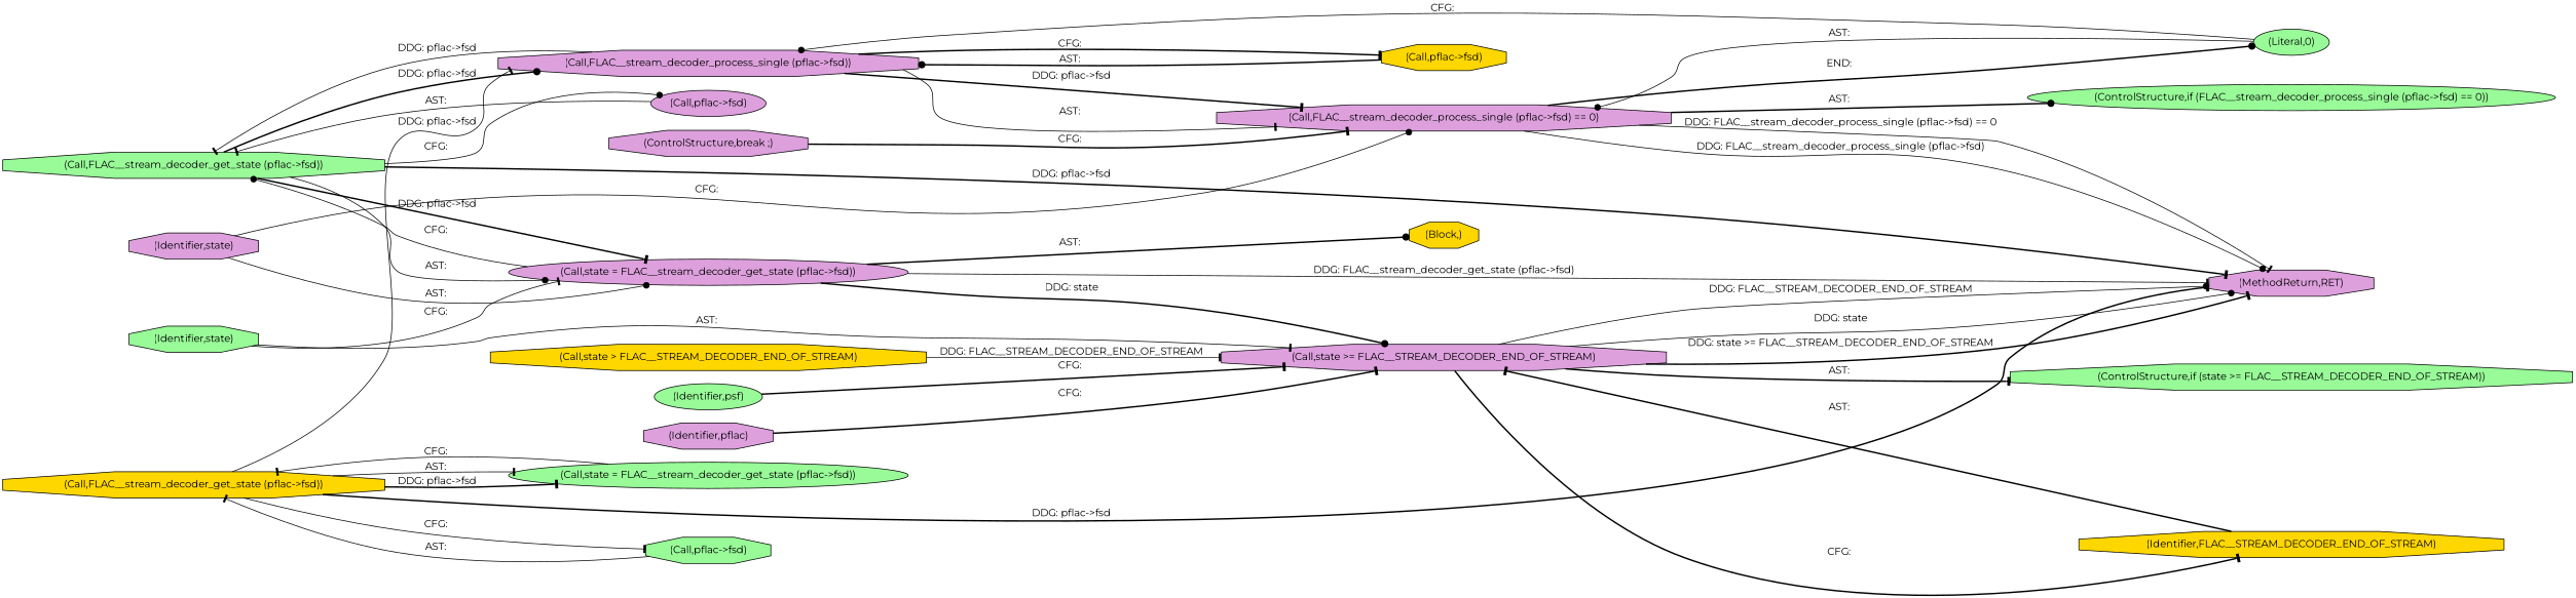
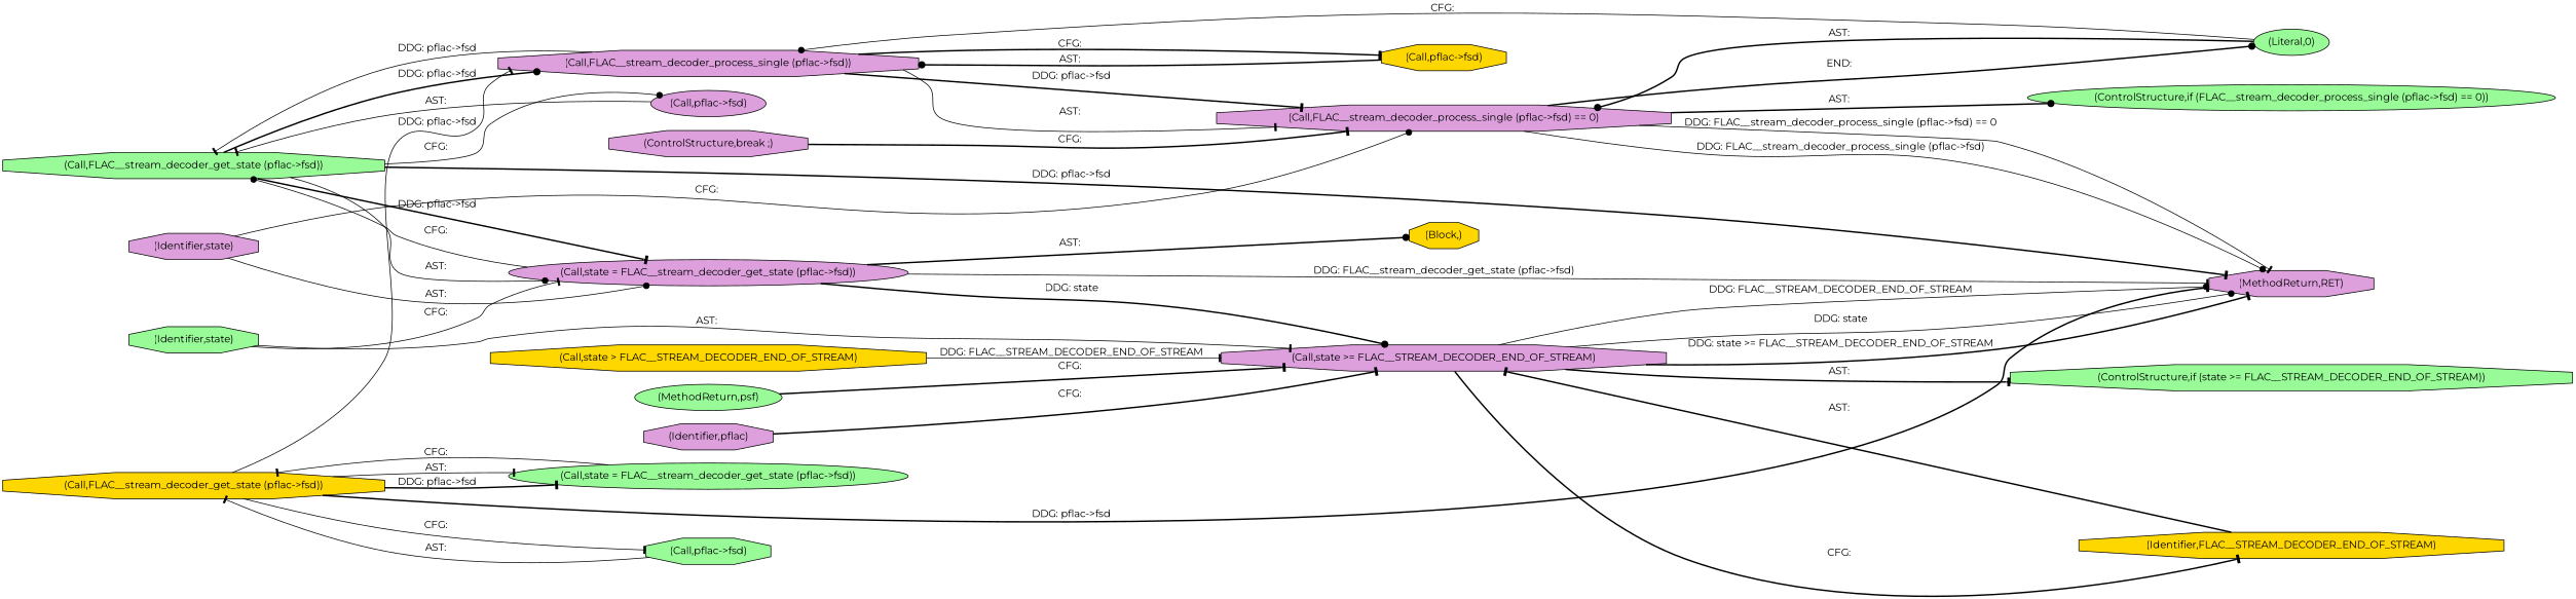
  digraph {
    fontname=Montserrat
    rankdir=LR
    node [fillcolor=plum fontname=Montserrat shape=octagon style=filled]
    edge [arrowhead=tee fontname=Montserrat style=solid]
    n1 [fillcolor=palegreen label="(Call,FLAC__stream_decoder_get_state (pflac->fsd))"]
    n2 [label="(Call,FLAC__stream_decoder_process_single (pflac->fsd))"]
    n3 [label="(Call,state = FLAC__stream_decoder_get_state (pflac->fsd))" shape=ellipse]
    n4 [label="(MethodReturn,RET)"]
    n5 [label="(Call,pflac->fsd)" shape=ellipse]
    n6 [label="(Call,FLAC__stream_decoder_process_single (pflac->fsd) == 0)"]
    n7 [fillcolor=gold label="(Call,pflac->fsd)"]
    n8 [label="(Call,state >= FLAC__STREAM_DECODER_END_OF_STREAM)"]
    n9 [fillcolor=gold label="(Block,)"]
    n10 [fillcolor=palegreen label="(Literal,0)" shape=ellipse]
    n11 [fillcolor=palegreen label="(ControlStructure,if (FLAC__stream_decoder_process_single (pflac->fsd) == 0))" shape=ellipse]
    n12 [fillcolor=gold label="(Call,FLAC__stream_decoder_get_state (pflac->fsd))"]
    n13 [fillcolor=palegreen label="(Call,pflac->fsd)"]
    n14 [fillcolor=palegreen label="(Call,state = FLAC__stream_decoder_get_state (pflac->fsd))" shape=ellipse]
    n15 [fillcolor=palegreen label="(ControlStructure,if (state >= FLAC__STREAM_DECODER_END_OF_STREAM))"]
    n16 [fillcolor=gold label="(Identifier,FLAC__STREAM_DECODER_END_OF_STREAM)"]
    n17 [fillcolor=gold label="(Call,state > FLAC__STREAM_DECODER_END_OF_STREAM)"]
    n18 [label="(Identifier,state)"]
-   n19 [fillcolor=palegreen label="(Identifier,psf)" shape=ellipse]
+   n19 [fillcolor=palegreen label="(MethodReturn,psf)" shape=ellipse]
    n20 [label="(Identifier,pflac)"]
    n21 [label="(ControlStructure,break ;)"]
    n22 [fillcolor=palegreen label="(Identifier,state)"]
    n1 -> n2 [arrowhead=dot label="DDG: pflac->fsd" style=bold]
    n1 -> n3 [arrowhead=dot label="AST: "]
    n1 -> n3 [label="DDG: pflac->fsd" style=bold]
    n1 -> n4 [label="DDG: pflac->fsd" style=bold]
    n1 -> n5 [arrowhead=dot label="CFG: "]
    n2 -> n1 [label="DDG: pflac->fsd"]
    n2 -> n6 [label="AST: "]
    n2 -> n6 [label="DDG: pflac->fsd" style=bold]
    n2 -> n7 [label="CFG: " style=bold]
    n3 -> n1 [arrowhead=dot label="CFG: "]
    n3 -> n4 [label="DDG: FLAC__stream_decoder_get_state (pflac->fsd)"]
    n3 -> n8 [arrowhead=dot label="DDG: state" style=bold]
    n3 -> n9 [arrowhead=dot label="AST: " style=bold]
    n5 -> n1 [label="AST: "]
    n6 -> n4 [arrowhead=dot label="DDG: FLAC__stream_decoder_process_single (pflac->fsd)"]
    n6 -> n4 [label="DDG: FLAC__stream_decoder_process_single (pflac->fsd) == 0"]
    n6 -> n10 [arrowhead=dot label="END: " style=bold]
    n6 -> n11 [arrowhead=dot label="AST: " style=bold]
    n7 -> n2 [arrowhead=dot label="AST: " style=bold]
    n8 -> n4 [label="DDG: state >= FLAC__STREAM_DECODER_END_OF_STREAM" style=bold]
    n8 -> n4 [arrowhead=dot label="DDG: FLAC__STREAM_DECODER_END_OF_STREAM"]
    n8 -> n4 [arrowhead=dot label="DDG: state"]
    n8 -> n15 [label="AST: " style=bold]
    n8 -> n16 [label="CFG: " style=bold]
    n10 -> n2 [arrowhead=dot label="CFG: "]
-   n10 -> n6 [arrowhead=dot label="AST: "]
+   n10 -> n6 [arrowhead=dot label="AST: " style=bold]
    n12 -> n2 [label="DDG: pflac->fsd"]
    n12 -> n4 [label="DDG: pflac->fsd" style=bold]
    n12 -> n13 [label="CFG: "]
    n12 -> n14 [label="AST: "]
    n12 -> n14 [label="DDG: pflac->fsd" style=bold]
    n13 -> n12 [label="AST: "]
    n14 -> n12 [label="CFG: "]
    n16 -> n8 [label="AST: " style=bold]
    n17 -> n8 [label="DDG: FLAC__STREAM_DECODER_END_OF_STREAM"]
    n18 -> n3 [arrowhead=dot label="AST: "]
    n18 -> n6 [arrowhead=dot label="CFG: "]
    n19 -> n8 [label="CFG: " style=bold]
    n20 -> n8 [label="CFG: " style=bold]
    n21 -> n6 [label="CFG: " style=bold]
    n22 -> n3 [label="CFG: "]
    n22 -> n8 [label="AST: "]
  }
